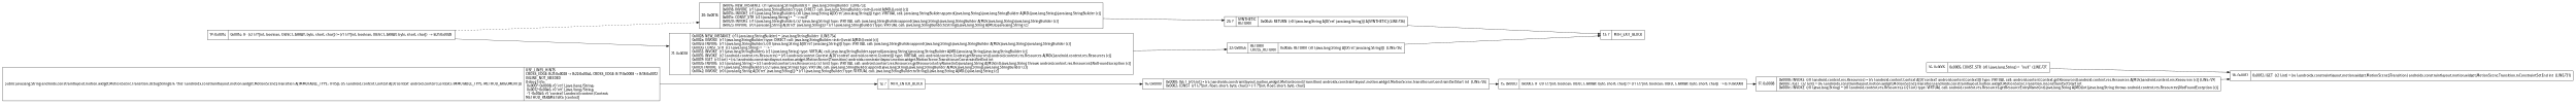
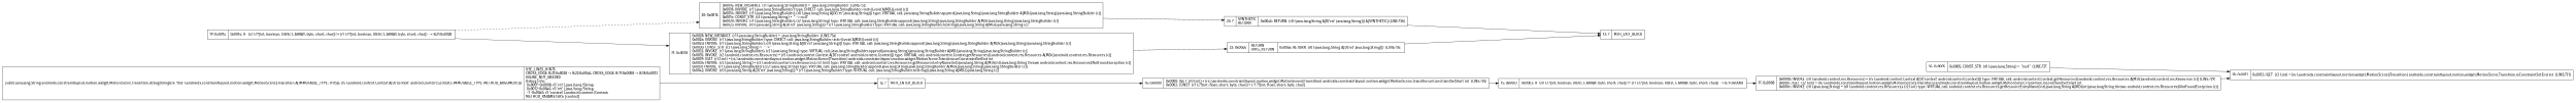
  digraph {
    fontname="Fira Sans"
    rankdir=LR
    node [fontname="Fira Sans" shape=record]
    edge [fontname="Fira Sans"]
    n1 [label="{12\:\ ?|MTH_ENTER_BLOCK\l}"]
    n2 [label="{14\:\ 0x0000|0x0000: IGET  (r0 I:int) = (r4 I:androidx.constraintlayout.motion.widget.MotionScene$Transition) androidx.constraintlayout.motion.widget.MotionScene.Transition.mConstraintSetStart int  (LINE:726)\l0x0002: CONST  (r1 I:??[int, float, short, byte, char]) = (\-1 ??[int, float, short, byte, char]) \l}"]
    n3 [label="{15\:\ 0x0003|0x0003: IF  (r0 I:??[int, boolean, OBJECT, ARRAY, byte, short, char]) != (r1 I:??[int, boolean, OBJECT, ARRAY, byte, short, char])  \-\> B:17:0x0008 \l}"]
    n4 [label="{17\:\ 0x0008|0x0008: INVOKE  (r0 I:android.content.res.Resources) = (r5 I:android.content.Context A[D('context' android.content.Context)]) type: VIRTUAL call: android.content.Context.getResources():android.content.res.Resources A[MD:():android.content.res.Resources (c)] (LINE:729)\l0x000c: IGET  (r2 I:int) = (r4 I:androidx.constraintlayout.motion.widget.MotionScene$Transition) androidx.constraintlayout.motion.widget.MotionScene.Transition.mConstraintSetStart int \l0x000e: INVOKE  (r0 I:java.lang.String) = (r0 I:android.content.res.Resources), (r2 I:int) type: VIRTUAL call: android.content.res.Resources.getResourceEntryName(int):java.lang.String A[MD:(int):java.lang.String throws android.content.res.Resources$NotFoundException (c)]\l}"]
    n5 [label="{16\:\ 0x0005|0x0005: CONST_STR  (r0 I:java.lang.String) =  \"null\"  (LINE:727)\l}"]
    n6 [label="{18\:\ 0x0012|0x0012: IGET  (r2 I:int) = (r4 I:androidx.constraintlayout.motion.widget.MotionScene$Transition) androidx.constraintlayout.motion.widget.MotionScene.Transition.mConstraintSetEnd int  (LINE:731)\l}"]
    n7 [label="{19\:\ 0x0014|0x0014: IF  (r2 I:??[int, boolean, OBJECT, ARRAY, byte, short, char]) != (r1 I:??[int, boolean, OBJECT, ARRAY, byte, short, char])  \-\> B:21:0x0028 \l}"]
    n8 [label="{20\:\ 0x0016|0x0016: NEW_INSTANCE  (r1 I:java.lang.StringBuilder) =  java.lang.StringBuilder  (LINE:732)\l0x0018: INVOKE  (r1 I:java.lang.StringBuilder) type: DIRECT call: java.lang.StringBuilder.\<init\>():void A[MD:():void (c)]\l0x001b: INVOKE  (r1 I:java.lang.StringBuilder), (r0 I:java.lang.String A[D('ret' java.lang.String)]) type: VIRTUAL call: java.lang.StringBuilder.append(java.lang.String):java.lang.StringBuilder A[MD:(java.lang.String):java.lang.StringBuilder (c)]\l0x001e: CONST_STR  (r2 I:java.lang.String) =  \" \-\> null\" \l0x0020: INVOKE  (r1 I:java.lang.StringBuilder), (r2 I:java.lang.String) type: VIRTUAL call: java.lang.StringBuilder.append(java.lang.String):java.lang.StringBuilder A[MD:(java.lang.String):java.lang.StringBuilder (c)]\l0x0023: INVOKE  (r0 I:java.lang.String A[D('ret' java.lang.String)]) = (r1 I:java.lang.StringBuilder) type: VIRTUAL call: java.lang.StringBuilder.toString():java.lang.String A[MD:():java.lang.String (c)]\l}"]
    n9 [label="{21\:\ 0x0028|0x0028: NEW_INSTANCE  (r1 I:java.lang.StringBuilder) =  java.lang.StringBuilder  (LINE:734)\l0x002a: INVOKE  (r1 I:java.lang.StringBuilder) type: DIRECT call: java.lang.StringBuilder.\<init\>():void A[MD:():void (c)]\l0x002d: INVOKE  (r1 I:java.lang.StringBuilder), (r0 I:java.lang.String A[D('ret' java.lang.String)]) type: VIRTUAL call: java.lang.StringBuilder.append(java.lang.String):java.lang.StringBuilder A[MD:(java.lang.String):java.lang.StringBuilder (c)]\l0x0030: CONST_STR  (r2 I:java.lang.String) =  \" \-\> \" \l0x0032: INVOKE  (r1 I:java.lang.StringBuilder), (r2 I:java.lang.String) type: VIRTUAL call: java.lang.StringBuilder.append(java.lang.String):java.lang.StringBuilder A[MD:(java.lang.String):java.lang.StringBuilder (c)]\l0x0035: INVOKE  (r2 I:android.content.res.Resources) = (r5 I:android.content.Context A[D('context' android.content.Context)]) type: VIRTUAL call: android.content.Context.getResources():android.content.res.Resources A[MD:():android.content.res.Resources (c)]\l0x0039: IGET  (r3 I:int) = (r4 I:androidx.constraintlayout.motion.widget.MotionScene$Transition) androidx.constraintlayout.motion.widget.MotionScene.Transition.mConstraintSetEnd int \l0x003b: INVOKE  (r2 I:java.lang.String) = (r2 I:android.content.res.Resources), (r3 I:int) type: VIRTUAL call: android.content.res.Resources.getResourceEntryName(int):java.lang.String A[MD:(int):java.lang.String throws android.content.res.Resources$NotFoundException (c)]\l0x003f: INVOKE  (r1 I:java.lang.StringBuilder), (r2 I:java.lang.String) type: VIRTUAL call: java.lang.StringBuilder.append(java.lang.String):java.lang.StringBuilder A[MD:(java.lang.String):java.lang.StringBuilder (c)]\l0x0042: INVOKE  (r0 I:java.lang.String A[D('ret' java.lang.String)]) = (r1 I:java.lang.StringBuilder) type: VIRTUAL call: java.lang.StringBuilder.toString():java.lang.String A[MD:():java.lang.String (c)]\l}"]
    n10 [label="{23\:\ ?|SYNTHETIC\lRETURN\l|0x0046: RETURN  (r0 I:java.lang.String A[D('ret' java.lang.String)]) A[SYNTHETIC] (LINE:736)\l}"]
-   n11 [label="{22\:\ 0x0046|RETURN\lCROSS_RETURN\l|0x0046: RETURN  (r0 I:java.lang.String A[D('ret' java.lang.String)])  (LINE:736)\l}"]
+   n11 [label="{22\:\ 0x0046|RETURN\lORIG_RETURN\l|0x0046: RETURN  (r0 I:java.lang.String A[D('ret' java.lang.String)])  (LINE:736)\l}"]
    n12 [label="{13\:\ ?|MTH_EXIT_BLOCK\l}"]
    n13 [label="{public java.lang.String androidx.constraintlayout.motion.widget.MotionScene.Transition.debugString((r4 'this' I:androidx.constraintlayout.motion.widget.MotionScene$Transition A[IMMUTABLE_TYPE, THIS]), (r5 I:android.content.Context A[D('context' android.content.Context), IMMUTABLE_TYPE, METHOD_ARGUMENT]))  | USE_LINES_HINTS\lCROSS_EDGE: B:21:0x0028 \-\> B:22:0x0046, CROSS_EDGE: B:17:0x0008 \-\> B:18:0x0012\lINLINE_NOT_NEEDED\lDebug Info:\l  0x0007\-0x0008: r0 'ret' Ljava\/lang\/String;\l  0x0012\-0x0046: r0 'ret' Ljava\/lang\/String;\l  \-1 \-0x0046: r5 'context' Landroid\/content\/Context;\lMETHOD_PARAMETERS: [context]\l}"]
    n1 -> n2
    n2 -> n3
    n3 -> n4
    n4 -> n6
    n5 -> n6
    n7 -> n8 [style=dashed]
    n7 -> n9
    n8 -> n10
    n9 -> n11
    n10 -> n12
    n11 -> n12
    n13 -> n1
  }
